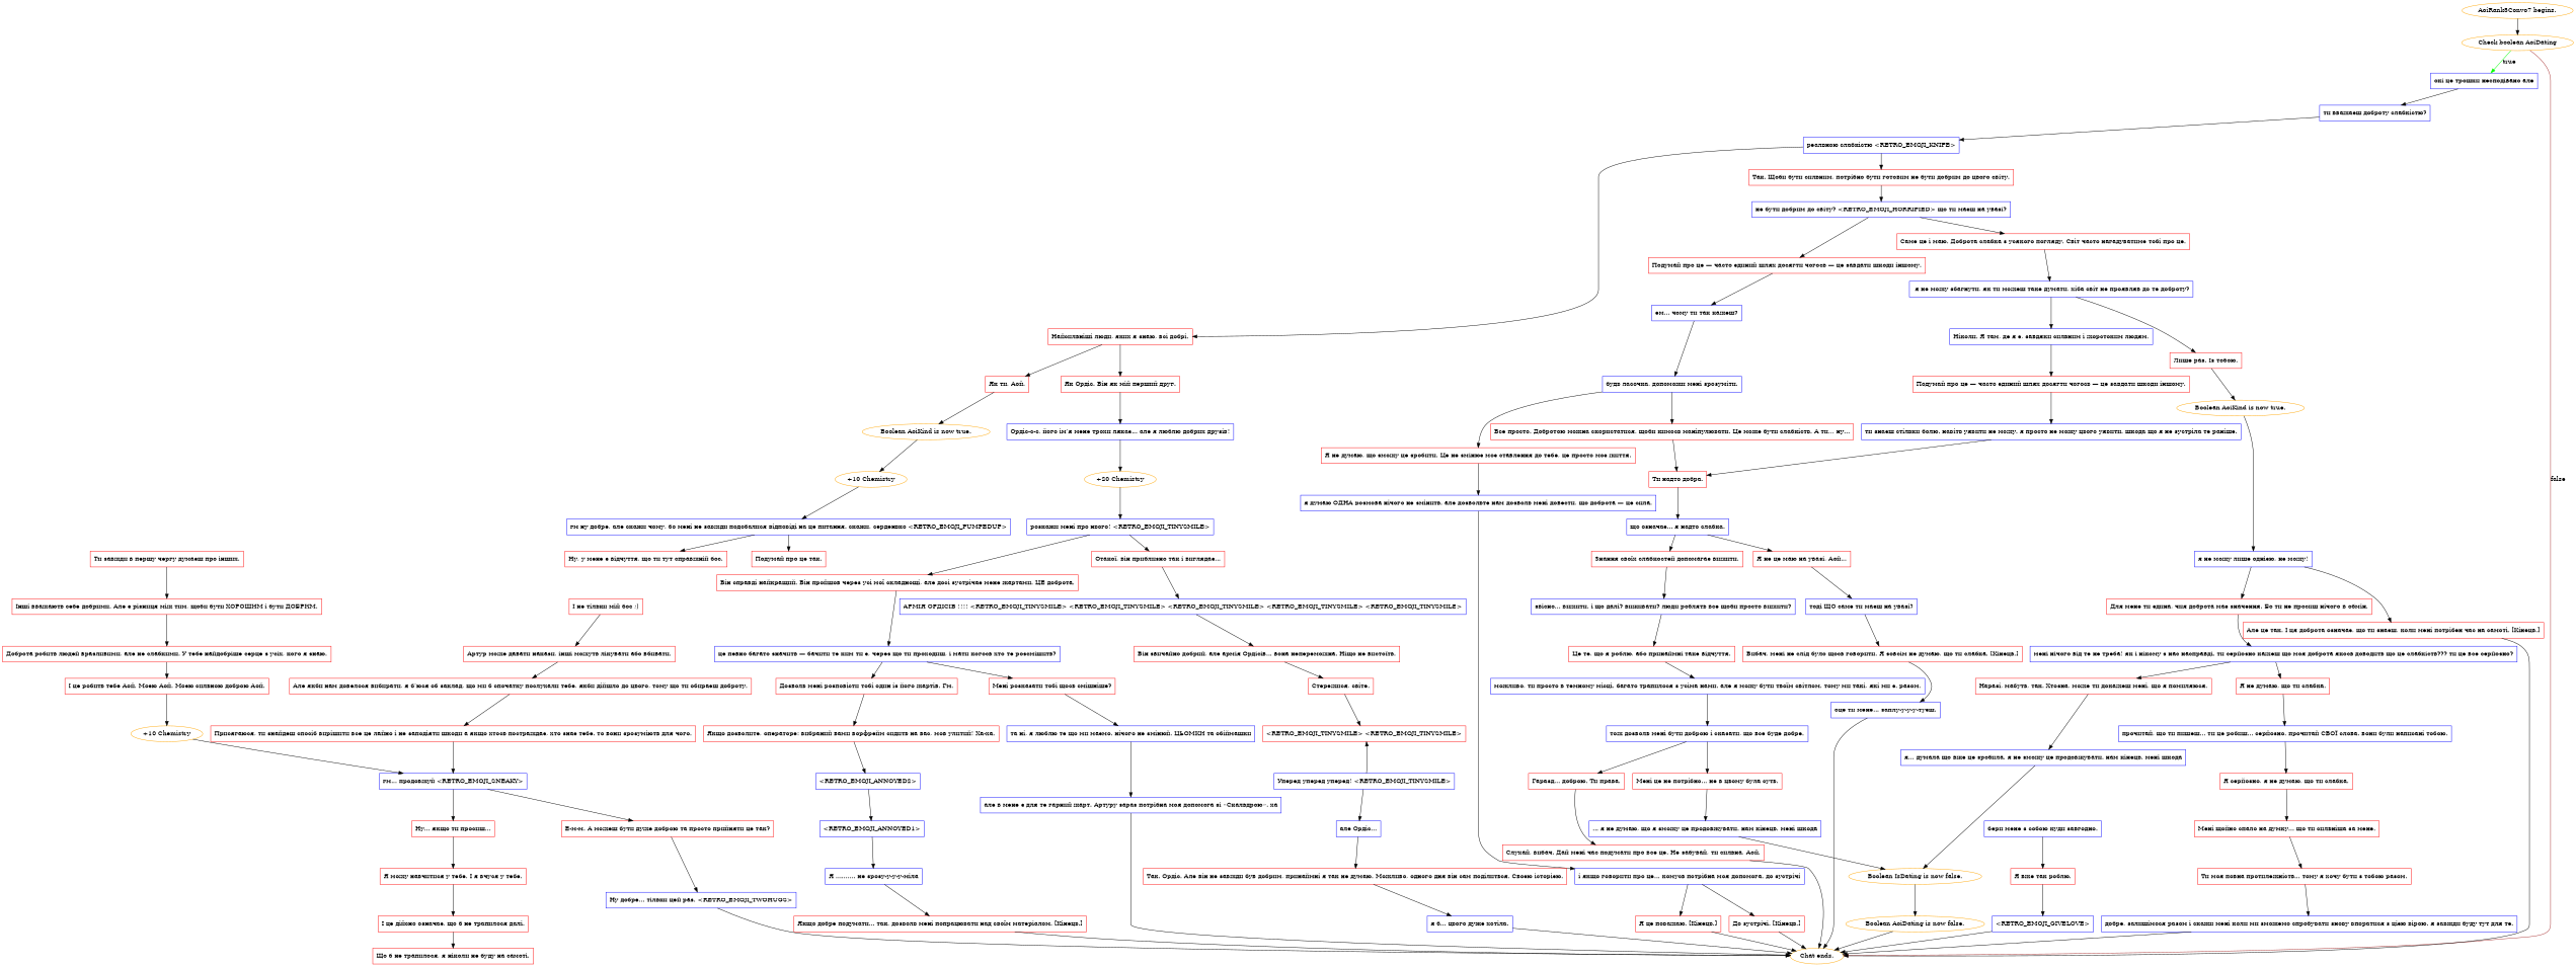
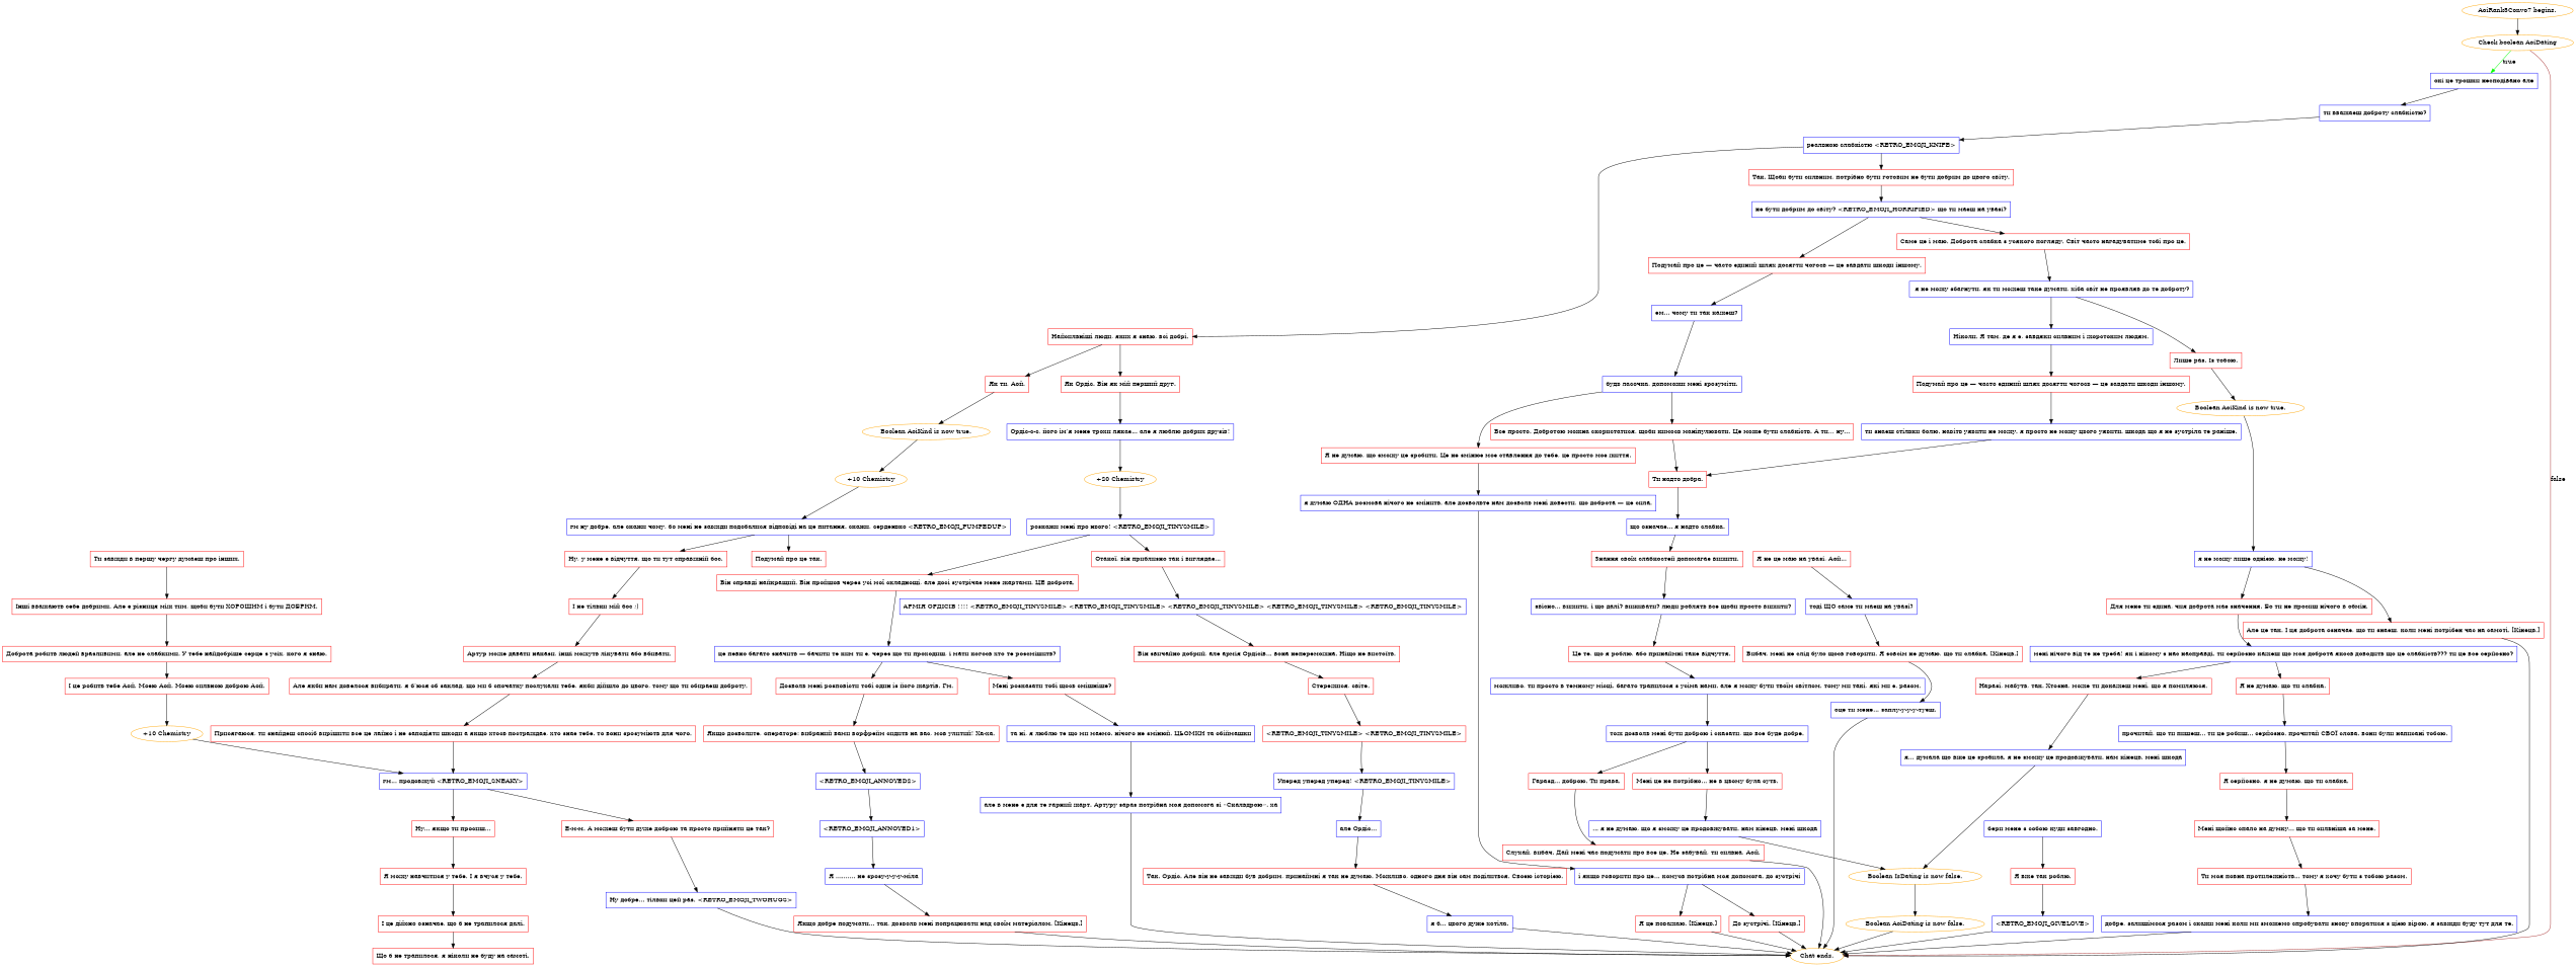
  digraph {
    node [color=red shape=box]
    "AoiRank5Convo7 begins." [color=orange shape=""]
    n2 [color=orange label="Check boolean AoiDating" shape=""]
    n3 [color=blue label="окі це трошки несподівано але"]
    "Chat ends." [color=orange shape=""]
    n5 [color=blue label="ти вважаєш доброту слабкістю?"]
    n6 [color=blue label="реальною слабкістю <RETRO_EMOJI_KNIFE>"]
    n7 [label="Найсильніші люди, яких я знаю, всі добрі."]
    n8 [label="Так. Щоби бути сильним, потрібно бути готовим не бути добрим до цього світу."]
    n9 [label="Як ти, Аой."]
    n10 [label="Як Ордіс. Він як мій перший друг."]
    n11 [color=blue label="не бути добрим до світу? <RETRO_EMOJI_HORRIFIED> що ти маєш на увазі?"]
    n12 [color=orange label="Boolean AoiKind is now true." shape=""]
    n13 [color=blue label="Ордіс-с-с, його ім’я мене трохи лякає... але я люблю добрих друзів!"]
    n14 [label="Саме це і маю. Доброта слабка з усякого погляду. Світ часто нагадуватиме тобі про це."]
    n15 [label="Подумай про це — часто єдиний шлях досягти чогось — це завдати шкоди іншому."]
    n16 [color=orange label="+10 Chemistry" shape=""]
    n17 [color=orange label="+20 Chemistry" shape=""]
    n18 [color=blue label=" я не можу збагнути, як ти можеш таке думати, хіба світ не проявляв до те доброту?"]
    n19 [color=blue label="ем... чому ти так кажеш?"]
    n20 [color=blue label="гм ну добре, але скажи чому, бо мені не завжди подобалися відповіді на це питання. скажи, серденько <RETRO_EMOJI_PUMPEDUP>"]
    n21 [color=blue label="розкажи мені про нього! <RETRO_EMOJI_TINYSMILE>"]
    n22 [label="Лише раз. Із тобою."]
    n23 [color=blue label="Ніколи. Я там, де я є, завдяки сильним і жорстоким людям."]
    n24 [color=blue label="будь ласочка, допоможи мені зрозуміти."]
    n25 [label="Подумай про це так."]
    n26 [label="Ну, у мене є відчуття, що ти тут справжній бос."]
    n27 [label="Отакої, він приблизно так і виглядає..."]
    n28 [label="Він справді найкращий. Він пройшов через усі мої складнощі, але досі зустрічає мене жартами. ЦЕ доброта."]
    n29 [color=orange label="Boolean AoiKind is now true." shape=""]
    n30 [label="Подумай про це — часто єдиний шлях досягти чогось — це завдати шкоди іншому."]
    n31 [label="Все просто. Добротою можна скористатися, щоби кимось маніпулювати. Це може бути слабкість. А ти… ну...\n"]
    n32 [label="Я не думаю, що зможу це зробити. Це не змінює моє ставлення до тебе, це просто моє життя.\n"]
    n33 [label="І не тільки мій бос ;)"]
    n34 [color=blue label="АРМІЯ ОРДІСІВ !!!! <RETRO_EMOJI_TINYSMILE> <RETRO_EMOJI_TINYSMILE> <RETRO_EMOJI_TINYSMILE> <RETRO_EMOJI_TINYSMILE> <RETRO_EMOJI_TINYSMILE>"]
    n35 [color=blue label="це певно багато значить — бачити те ким ти є, через що ти проходиш, і мати когось хто те розсмішить?"]
    n36 [color=blue label="я не можу лише однією, не можу!"]
    n37 [color=blue label="ти знаєш стільки болю. навіть уявити не можу. я просто не можу цього уявити. шкода що я не зустріла те раніше."]
    n38 [label="Ти надто добра."]
    n39 [color=blue label="я думаю ОДНА розмова нічого не змінить. але дозвольте нам дозволь мені довести, що доброта — це сила."]
    n40 [label="Ти завжди в першу чергу думаєш про інших."]
    n41 [label="Інші вважають себе добрими. Але є різниця між тим, щоби бути ХОРОШИМ і бути ДОБРИМ."]
    n42 [label="Артур може давати накази, інші можуть лікувати або вбивати."]
    n43 [label="Він звичайно добрий, але армія Ордісів... вона непереможна. Ніщо не вистоїть."]
    n44 [label="Мені розказати тобі щось смішніше?"]
    n45 [label="Дозволь мені розповісти тобі один із його жартів. Гм."]
    n46 [label="Для мене ти єдина, чия доброта має значення. Бо ти не просиш нічого в обмін."]
    n47 [label="Але це так. І ця доброта означає, що ти знаєш, коли мені потрібен час на самоті. [Кінець.]"]
    n48 [color=blue label="що означає... я надто слабка."]
    n49 [color=blue label="і якщо говорити про це... комусь потрібна моя допомога. до зустрічі"]
    n50 [label="Доброта робить людей вразливими, але не слабкими. У тебе найдобріше серце з усіх, кого я знаю."]
    n51 [label="Але якби нам довелося вибирати, я б’юся об заклад, що ми б спочатку послухали тебе, якби дійшло до цього, тому що ти обираєш доброту."]
    n52 [label="Стережися, світе."]
    n53 [color=blue label="та ні, я люблю те що ми маємо. нічого не змінюй. ЦЬОМКИ та обіймашки"]
    n54 [label="Якщо дозволите, операторе: вибраний вами ворфрейм сидить на вас, мов улитий! Ха-ха."]
    n55 [color=blue label="мені нічого від те не треба! як і нікому з нас насправді. ти серйозно кажеш що моя доброта якось доводить що це слабкість??? ти це все серйозно?"]
    n56 [label="Я не це маю на увазі, Аой..."]
    n57 [label="Знання своїх слабкостей допомагає вижити."]
    n58 [label="Я це поважаю. [Кінець.]"]
    n59 [label="До зустрічі. [Кінець.]"]
    n60 [label="І це робить тебе Аой. Моєю Аой. Моєю сильною доброю Аой."]
    n61 [label="Присягаюся, ти знайдеш спосіб вирішити все це лайно і не заподіяти шкоди а якщо хтось постраждає, хто знає тебе. то вони зрозуміють для чого."]
    n62 [label="<RETRO_EMOJI_TINYSMILE> <RETRO_EMOJI_TINYSMILE>"]
    n63 [color=blue label="але в мене є для те гарний жарт. Артуру зараз потрібна моя допомога зі «Скальдрою». ха"]
    n64 [color=blue label="<RETRO_EMOJI_ANNOYED2>"]
    n65 [label="Наразі, мабуть, так. Хтозна, може ти докажеш мені, що я помиляюся."]
    n66 [label="Я не думаю, що ти слабка."]
    n67 [color=blue label="тоді ЩО саме ти маєш на увазі?"]
    n68 [color=blue label="звісно... вижити. і що далі? виживати? люди роблять все щоби просто вижити?"]
    n69 [color=orange label="+10 Chemistry" shape=""]
    n70 [color=blue label="гм... продовжуй <RETRO_EMOJI_SNEAKY>"]
    n71 [color=blue label="Уперед уперед уперед! <RETRO_EMOJI_TINYSMILE>"]
    n72 [color=blue label="<RETRO_EMOJI_ANNOYED1>"]
    n73 [color=blue label="я... думала що вже це зробила. я не зможу це продовжувати. нам кінець. мені шкода"]
    n74 [color=blue label="прочитай, що ти пишеш... ти це робиш... серйозно. прочитай СВОЇ слова. вони були написані тобою."]
    n75 [label="Вибач, мені не слід було щось говорити. Я зовсім не думаю, що ти слабка. [Кінець.]"]
    n76 [label="Це те, що я роблю, або принаймні таке відчуття."]
    n77 [label="Е-м-м. А можеш бути дуже доброю та просто прийняти це так?"]
    n78 [label="Ну... якщо ти просиш..."]
    n79 [color=blue label="але Ордіс..."]
    n80 [color=blue label="Я .......... не зрозу-у-у-у-міла"]
    n81 [color=orange label="Boolean IsDating is now false." shape=""]
    n82 [label="Я серйозно, я не думаю, що ти слабка."]
    n83 [color=blue label="оце ти мене... заплу-у-у-у-туєш."]
    n84 [color=blue label="можливо, ти просто в темному місці. багато трапилося з усіма нами. але я можу бути твоїм світлом. тому ми такі, які ми є. разом."]
    n85 [color=blue label="Ну добре... тільки цей раз. <RETRO_EMOJI_TWOHUGS>"]
    n86 [label="Я можу навчитися у тебе. І я вчуся у тебе."]
    n87 [label="Так. Ордіс. Але він не завжди був добрим, принаймні я так не думаю. Можливо, одного дня він сам поділиться. Своєю історією."]
    n88 [label="Якщо добре подумати... так, дозволь мені попрацювати над своїм матеріалом. [Кінець.]"]
    n89 [color=orange label="Boolean AoiDating is now false." shape=""]
    n90 [label="Мені щойно спало на думку... що ти сильніша за мене."]
    n91 [color=blue label="тож дозволь мені бути доброю і сказати, що все буде добре."]
    n92 [label="І це дійсно означає, що б не трапилося далі."]
    n93 [color=blue label="я б... цього дуже хотіла."]
    n94 [label="Ти моя повна протилежність... тому я хочу бути з тобою разом."]
    n95 [label="Гаразд... доброю. Ти права."]
    n96 [label="Мені це не потрібно... не в цьому була суть."]
    n97 [label="Що б не трапилося, я ніколи не буду на самоті."]
    n98 [color=blue label="добре, залишімося разом і скажи мені коли ми зможемо спробувати знову впоратися з цією вірою. я завжди буду тут для те."]
    n99 [label="Слухай, вибач. Дай мені час подумати про все це. Не забувай, ти сильна, Аой.\n"]
    n100 [color=blue label="... я не думаю, що я зможу це продовжувати. нам кінець. мені шкода"]
    n101 [color=blue label="бери мене з собою куди завгодно."]
    n102 [label="Я вже так роблю."]
    n103 [color=blue label="<RETRO_EMOJI_GIVELOVE>"]
    "AoiRank5Convo7 begins." -> n2
    n2 -> n3 [color=green label=true]
    n2 -> "Chat ends." [color=brown label=false]
    n3 -> n5
    n5 -> n6
    n6 -> n7
    n6 -> n8
    n7 -> n9
    n7 -> n10
    n8 -> n11
    n9 -> n12
    n10 -> n13
    n11 -> n14
    n11 -> n15
    n12 -> n16
    n13 -> n17
    n14 -> n18
    n15 -> n19
    n16 -> n20
    n17 -> n21
    n18 -> n22
    n18 -> n23
    n19 -> n24
    n20 -> n25
    n20 -> n26
    n21 -> n27
    n21 -> n28
    n22 -> n29
    n23 -> n30
    n24 -> n31
    n24 -> n32
+   n26 -> n33
    n27 -> n34
    n28 -> n35
    n29 -> n36
    n30 -> n37
    n31 -> n38
    n32 -> n39
    n33 -> n42
    n34 -> n43
    n35 -> n44
    n35 -> n45
    n36 -> n46
    n36 -> n47
    n37 -> n38
    n38 -> n48
    n39 -> n49
    n40 -> n41
    n41 -> n50
    n42 -> n51
    n43 -> n52
    n44 -> n53
    n45 -> n54
    n46 -> n55
    n47 -> "Chat ends."
-   n48 -> n56
    n48 -> n57
    n49 -> n58
    n49 -> n59
    n50 -> n60
    n51 -> n61
    n52 -> n62
    n53 -> n63
    n54 -> n64
    n55 -> n65
    n55 -> n66
    n56 -> n67
    n57 -> n68
    n58 -> "Chat ends."
    n59 -> "Chat ends."
    n60 -> n69
    n61 -> n70
-   n71 -> n62
+   n62 -> n71
    n63 -> "Chat ends."
    n64 -> n72
    n65 -> n73
    n66 -> n74
    n67 -> n75
    n68 -> n76
    n69 -> n70
    n70 -> n77
    n70 -> n78
    n71 -> n79
    n72 -> n80
    n73 -> n81
    n74 -> n82
    n75 -> n83
    n76 -> n84
    n77 -> n85
    n78 -> n86
    n79 -> n87
    n80 -> n88
    n81 -> n89
    n82 -> n90
    n83 -> "Chat ends."
    n84 -> n91
    n85 -> "Chat ends."
    n86 -> n92
    n87 -> n93
    n88 -> "Chat ends."
    n89 -> "Chat ends."
    n90 -> n94
    n91 -> n95
    n91 -> n96
    n92 -> n97
    n93 -> "Chat ends."
    n94 -> n98
    n95 -> n99
    n96 -> n100
    n98 -> "Chat ends."
    n99 -> "Chat ends."
    n100 -> n81
    n101 -> n102
    n102 -> n103
    n103 -> "Chat ends."
  }
